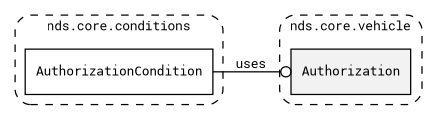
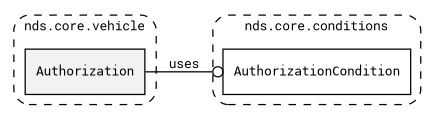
  digraph {
    fontsize=10
    rankdir=LR
    fontname="Roboto Mono"
    node [fontsize=10 shape=box fontname="Roboto Mono"]
    n1 [fillcolor="#0000000D" label=<<font face="monospace"><table align="center" border="0" cellspacing="0" cellpadding="0"><tr><td href="../../../content/packages/nds.core.vehicle.html#Bitmask-Authorization" title="Bitmask defined in nds.core.vehicle">Authorization</td></tr></table></font>> style=filled]
    n2 [label=<<font face="monospace"><table align="center" border="0" cellspacing="0" cellpadding="0"><tr><td href="../../../content/packages/nds.core.conditions.html#Structure-AuthorizationCondition" title="Structure defined in nds.core.conditions">AuthorizationCondition</td></tr></table></font>>]
    subgraph cluster_1 {
      label="nds.core.vehicle"
      style="dashed, rounded"
      n1
    }
    subgraph cluster_2 {
      label="nds.core.conditions"
      style="dashed, rounded"
      n2
    }
-   n2 -> n1 [fontsize=10 label=uses style=solid arrowhead=odot fontname="Roboto Mono"]
+   n1 -> n2 [fontsize=10 label=uses style=solid arrowhead=odot fontname="Roboto Mono"]
  }
